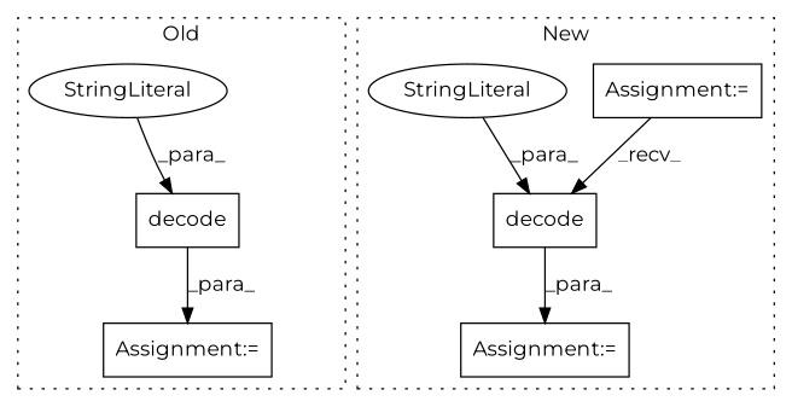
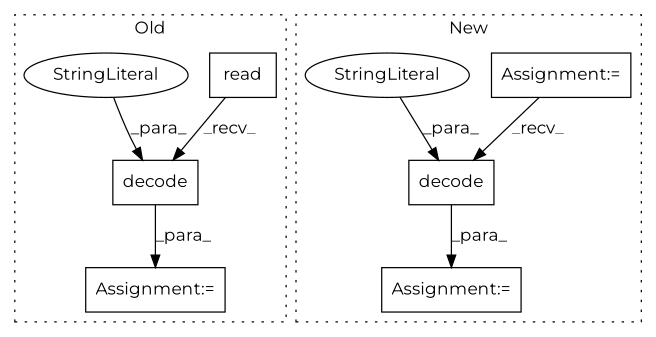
  digraph {
    fontname=Montserrat
    node [a=32 l=2 shape=box fontname=Montserrat]
    edge [fontname=Montserrat]
+   n1 [l=6 label=read s=11304]
    n2 [a=7 label="Assignment:=" s=11297]
    n3 [l="7,1" label=decode s="11311,11325"]
    n4 [a=45 l=7 label=StringLiteral s=11318 shape=ellipse]
    n5 [l="7,1" label=decode s="11504,11518"]
    n6 [a=7 l=1 label="Assignment:=" s=11143]
    n7 [a=45 l=7 label=StringLiteral s=11511 shape=ellipse]
    n8 [a=7 label="Assignment:=" s=11484]
    subgraph cluster_1 {
      label=Old
      style=dotted
+     n1
      n2
      n3
      n4
    }
    subgraph cluster_2 {
      label=New
      style=dotted
      n5
      n6
      n7
      n8
    }
+   n1 -> n3 [label=_recv_]
    n3 -> n2 [label=_para_]
    n4 -> n3 [label=_para_]
    n5 -> n8 [label=_para_]
    n6 -> n5 [label=_recv_]
    n7 -> n5 [label=_para_]
  }
